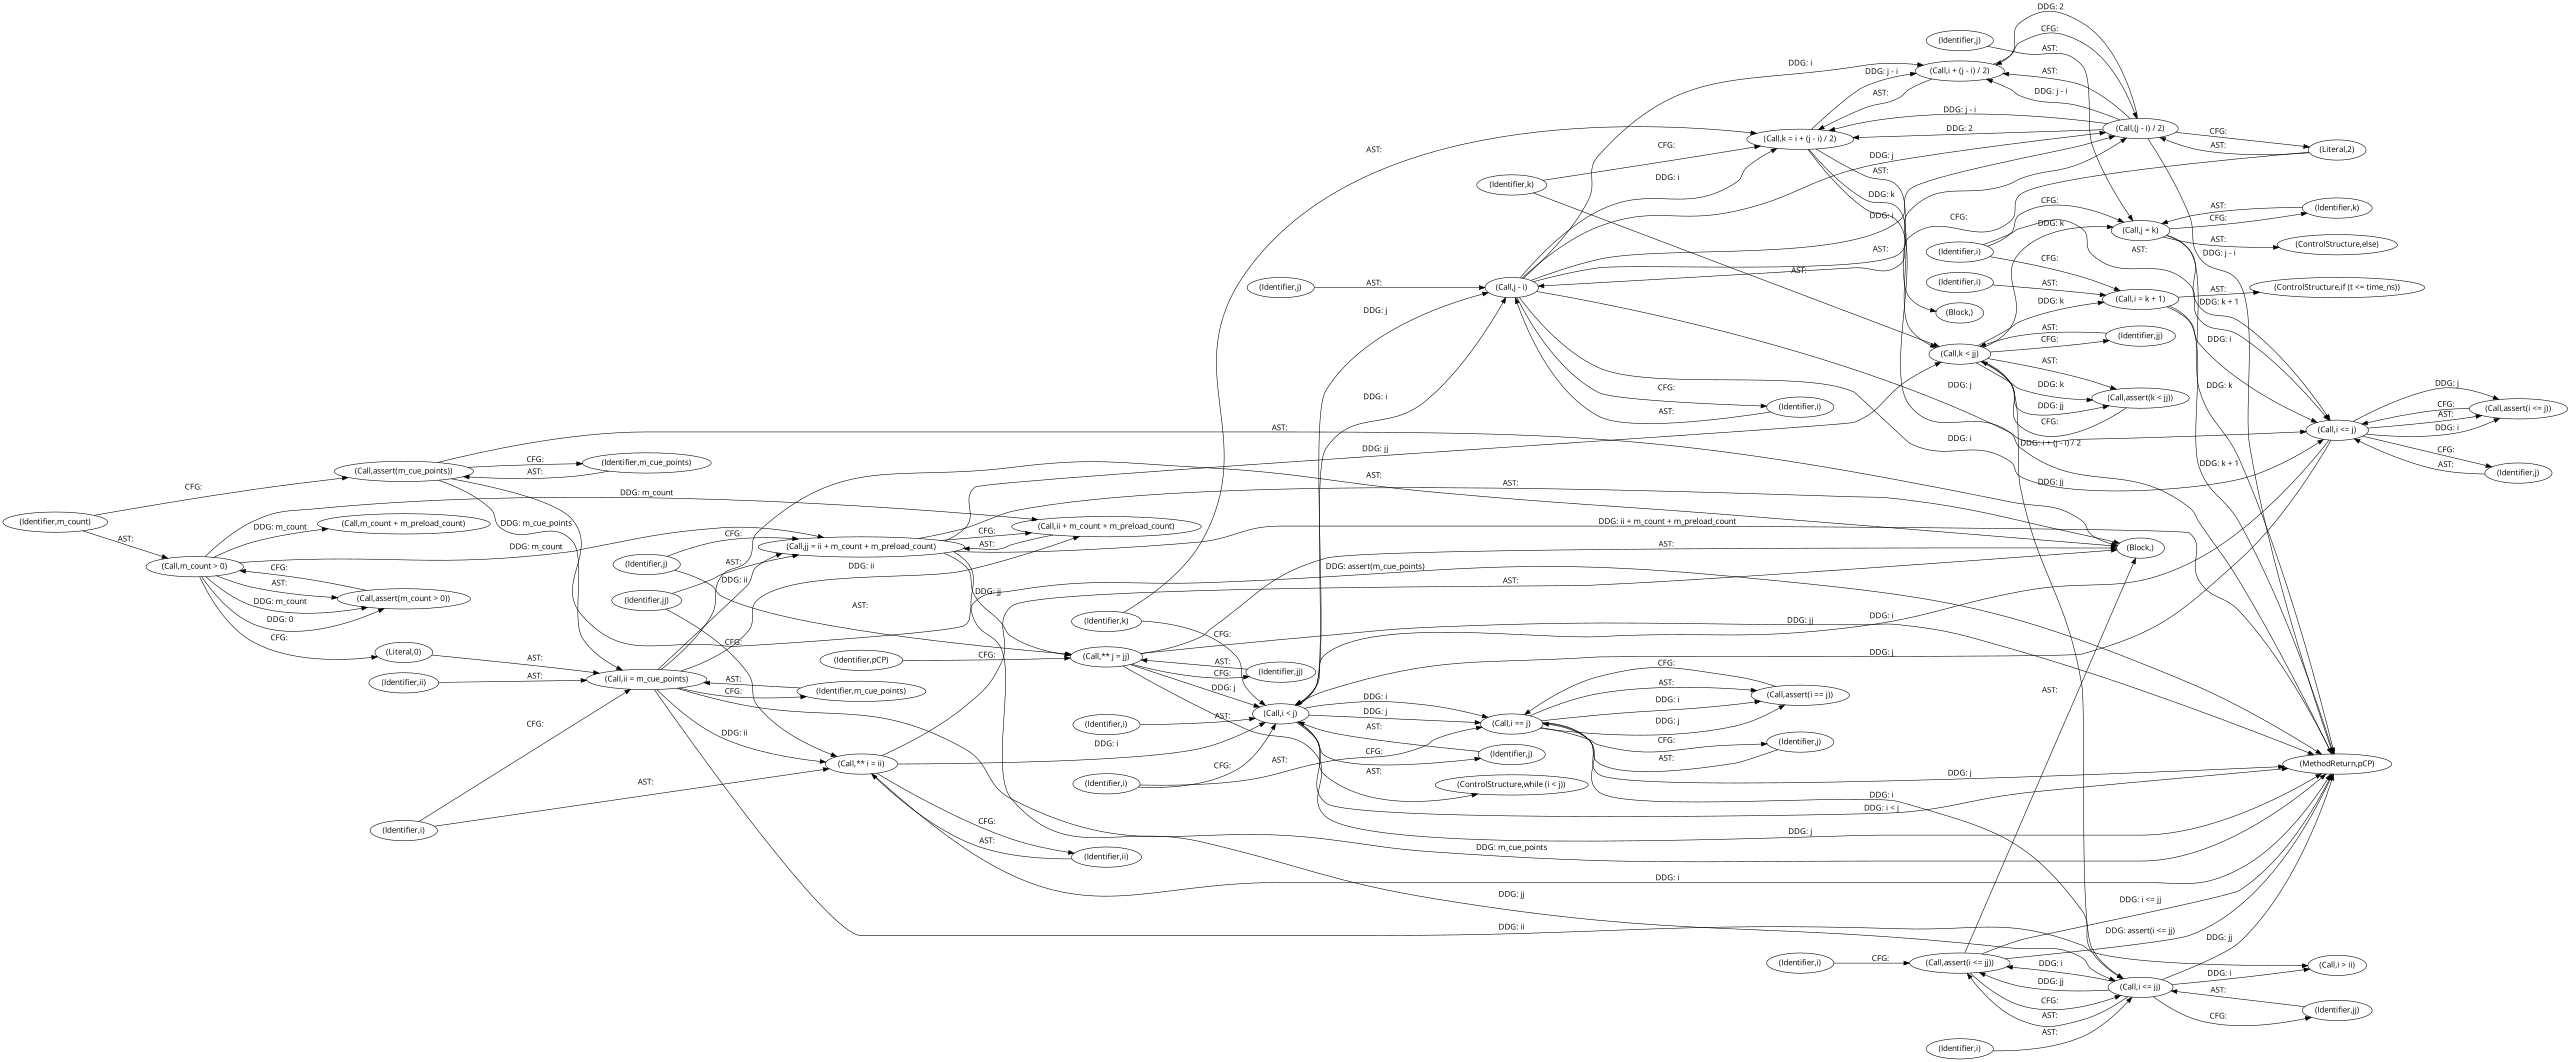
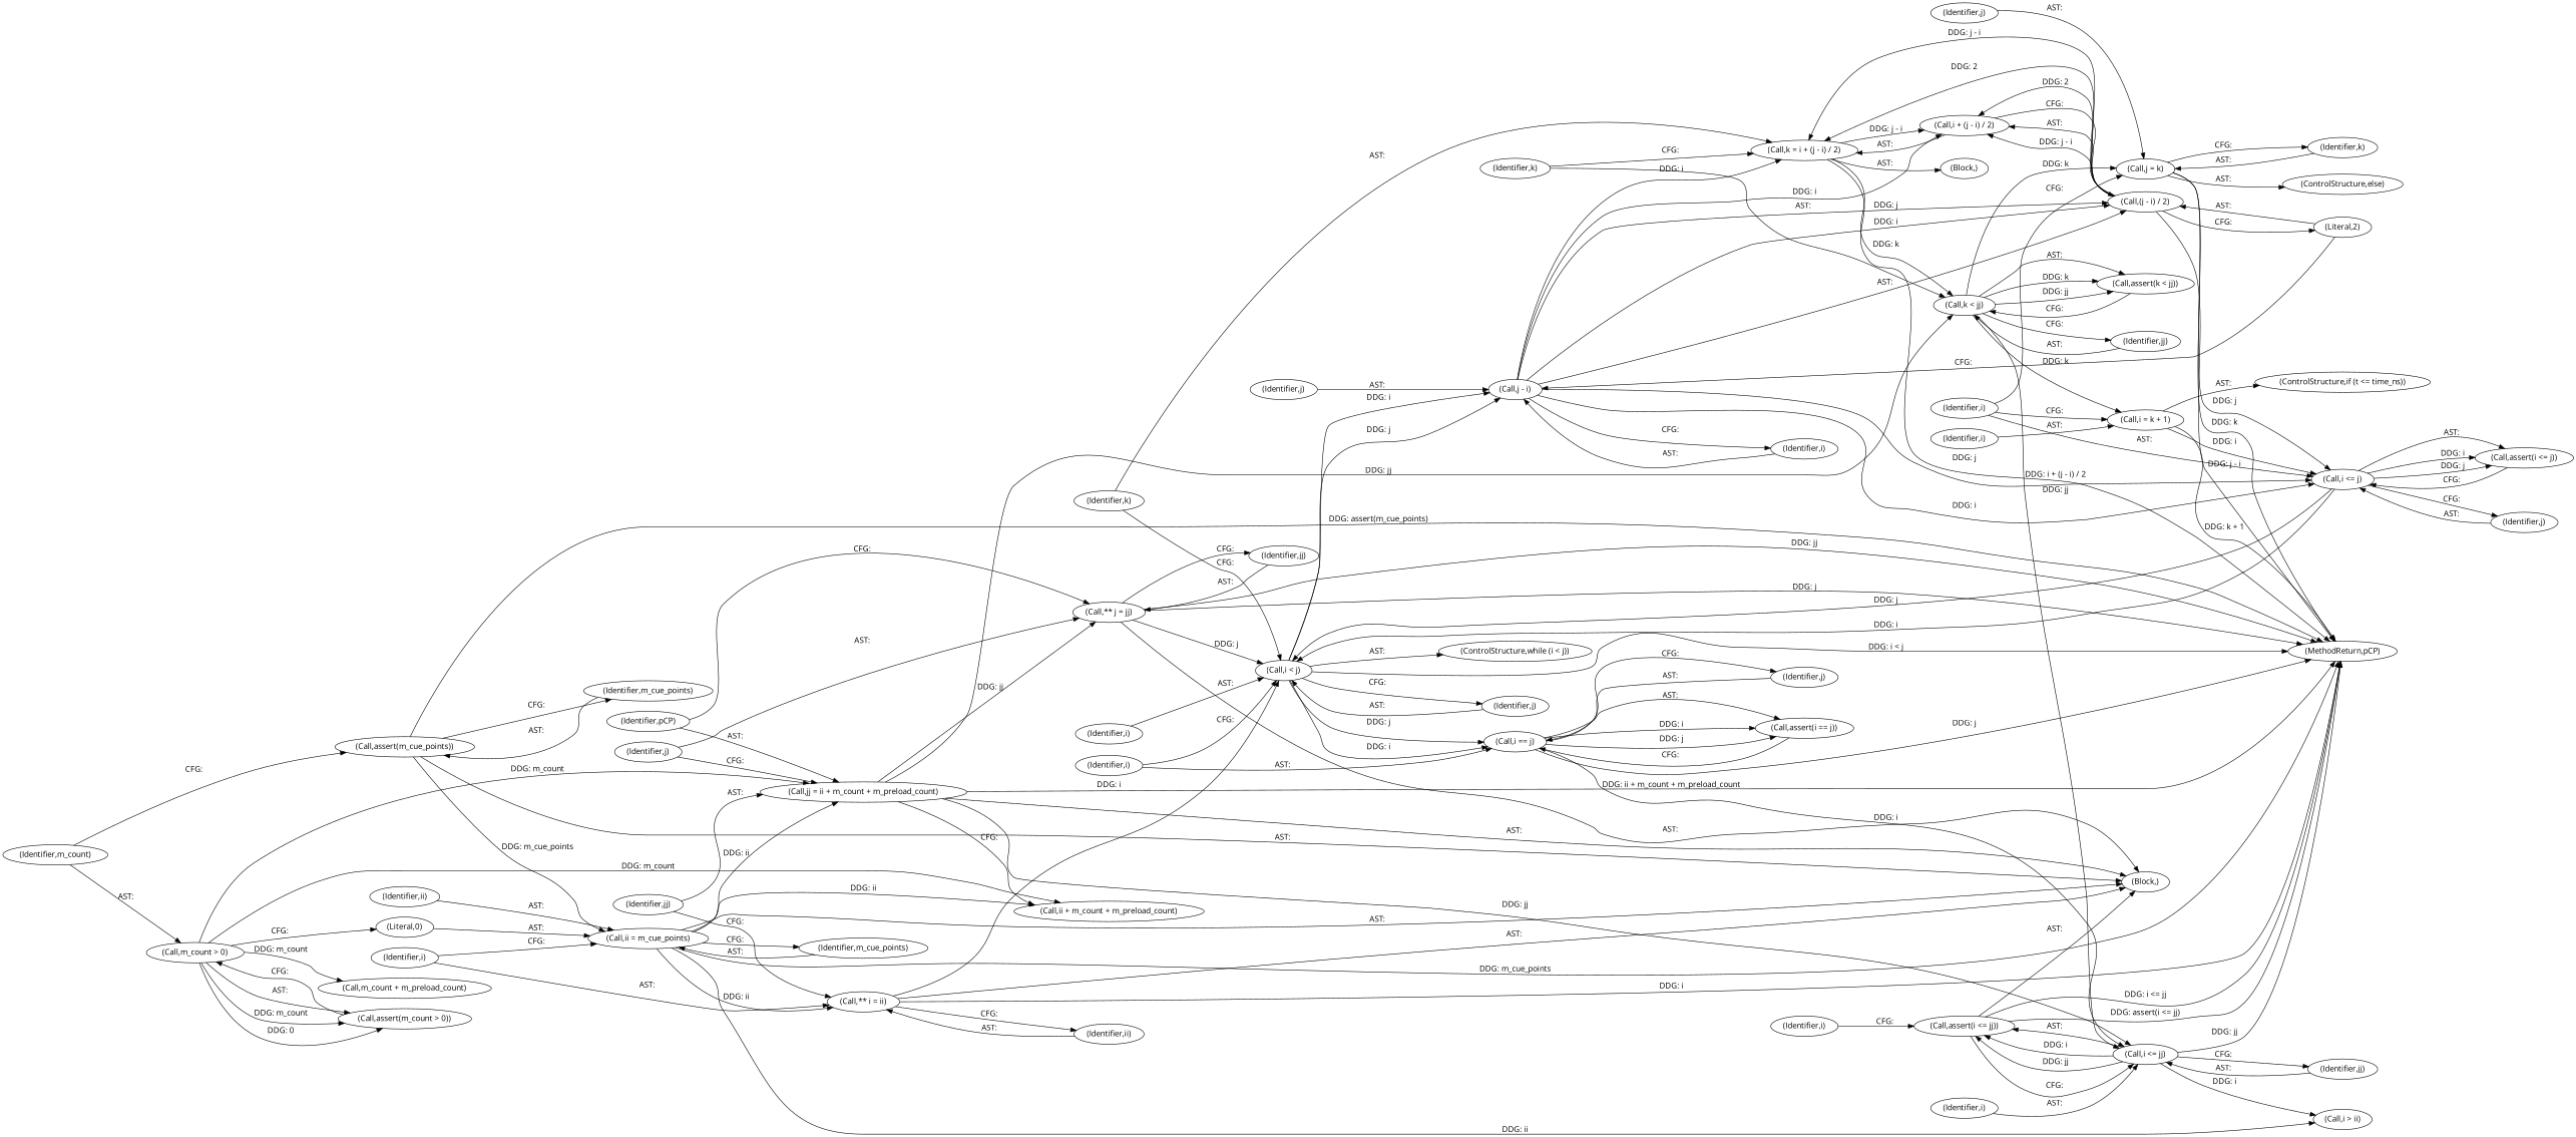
  digraph {
    fontname="Open Sans"
    rankdir=LR
    node [fontname="Open Sans"]
    edge [fontname="Open Sans"]
    n1 [label="(Call,assert(i <= jj))"]
    n2 [label="(Call,i <= jj)"]
    n3 [label="(MethodReturn,pCP)"]
    n4 [label="(Block,)"]
    n5 [label="(Identifier,jj)"]
    n6 [label="(Call,i > ii)"]
    n7 [label="(Call,i == j)"]
    n8 [label="(Identifier,j)"]
    n9 [label="(Call,assert(i == j))"]
    n10 [label="(Call,i < j)"]
    n11 [label="(Call,j - i)"]
    n12 [label="(Identifier,j)"]
    n13 [label="(ControlStructure,while (i < j))"]
    n14 [label="(Call,i <= j)"]
    n15 [label="(Call,k = i + (j - i) / 2)"]
    n16 [label="(Call,i + (j - i) / 2)"]
    n17 [label="(Call,(j - i) / 2)"]
    n18 [label="(Identifier,i)"]
    n19 [label="(Call,** i = ii)"]
    n20 [label="(Identifier,ii)"]
    n21 [label="(Call,ii = m_cue_points)"]
    n22 [label="(Call,jj = ii + m_count + m_preload_count)"]
    n23 [label="(Call,ii + m_count + m_preload_count)"]
    n24 [label="(Identifier,m_cue_points)"]
    n25 [label="(Call,k < jj)"]
    n26 [label="(Call,** j = jj)"]
    n27 [label="(Call,assert(m_cue_points))"]
    n28 [label="(Identifier,m_cue_points)"]
    n29 [label="(Call,assert(i <= j))"]
    n30 [label="(Identifier,j)"]
    n31 [label="(Call,i = k + 1)"]
    n32 [label="(ControlStructure,if (t <= time_ns))"]
    n33 [label="(Call,j = k)"]
    n34 [label="(Identifier,jj)"]
    n35 [label="(Call,assert(k < jj))"]
    n36 [label="(Identifier,k)"]
    n37 [label="(ControlStructure,else)"]
    n38 [label="(Block,)"]
    n39 [label="(Literal,2)"]
    n40 [label="(Identifier,jj)"]
    n41 [label="(Call,m_count > 0)"]
    n42 [label="(Call,assert(m_count > 0))"]
    n43 [label="(Literal,0)"]
    n44 [label="(Call,m_count + m_preload_count)"]
    n45 [label="(Identifier,j)"]
    n46 [label="(Identifier,ii)"]
    n47 [label="(Identifier,j)"]
    n48 [label="(Identifier,j)"]
    n49 [label="(Identifier,i)"]
    n50 [label="(Identifier,i)"]
    n51 [label="(Identifier,i)"]
    n52 [label="(Identifier,k)"]
    n53 [label="(Identifier,jj)"]
    n54 [label="(Identifier,i)"]
    n55 [label="(Identifier,m_count)"]
    n56 [label="(Identifier,i)"]
    n57 [label="(Identifier,pCP)"]
    n58 [label="(Identifier,k)"]
    n59 [label="(Identifier,i)"]
    n60 [label="(Identifier,i)"]
    n1 -> n2 [label="CFG: "]
    n1 -> n3 [label="DDG: i <= jj"]
    n1 -> n3 [label="DDG: assert(i <= jj)"]
    n1 -> n4 [label="AST: "]
    n2 -> n1 [label="AST: "]
    n2 -> n1 [label="DDG: i"]
    n2 -> n1 [label="DDG: jj"]
    n2 -> n3 [label="DDG: jj"]
    n2 -> n5 [label="CFG: "]
    n2 -> n6 [label="DDG: i"]
    n5 -> n2 [label="AST: "]
    n7 -> n2 [label="DDG: i"]
    n7 -> n3 [label="DDG: j"]
    n7 -> n8 [label="CFG: "]
    n7 -> n9 [label="AST: "]
    n7 -> n9 [label="DDG: i"]
    n7 -> n9 [label="DDG: j"]
    n8 -> n7 [label="AST: "]
    n9 -> n7 [label="CFG: "]
    n10 -> n3 [label="DDG: i < j"]
    n10 -> n7 [label="DDG: i"]
    n10 -> n7 [label="DDG: j"]
    n10 -> n11 [label="DDG: j"]
    n10 -> n11 [label="DDG: i"]
    n10 -> n12 [label="CFG: "]
    n10 -> n13 [label="AST: "]
    n11 -> n14 [label="DDG: i"]
    n11 -> n14 [label="DDG: j"]
    n11 -> n15 [label="DDG: i"]
    n11 -> n16 [label="DDG: i"]
    n11 -> n17 [label="AST: "]
    n11 -> n17 [label="DDG: j"]
    n11 -> n17 [label="DDG: i"]
    n11 -> n18 [label="CFG: "]
    n12 -> n10 [label="AST: "]
    n14 -> n10 [label="DDG: i"]
    n14 -> n10 [label="DDG: j"]
    n14 -> n29 [label="AST: "]
    n14 -> n29 [label="DDG: i"]
    n14 -> n29 [label="DDG: j"]
    n14 -> n30 [label="CFG: "]
    n15 -> n3 [label="DDG: i + (j - i) / 2"]
    n15 -> n16 [label="DDG: j - i"]
    n15 -> n25 [label="DDG: k"]
    n15 -> n38 [label="AST: "]
    n16 -> n15 [label="AST: "]
    n16 -> n17 [label="CFG: "]
    n17 -> n3 [label="DDG: j - i"]
    n17 -> n15 [label="DDG: j - i"]
    n17 -> n15 [label="DDG: 2"]
    n17 -> n16 [label="AST: "]
    n17 -> n16 [label="DDG: j - i"]
    n17 -> n16 [label="DDG: 2"]
    n17 -> n39 [label="CFG: "]
    n18 -> n11 [label="AST: "]
    n19 -> n3 [label="DDG: i"]
    n19 -> n4 [label="AST: "]
    n19 -> n10 [label="DDG: i"]
    n19 -> n20 [label="CFG: "]
    n20 -> n19 [label="AST: "]
    n21 -> n3 [label="DDG: m_cue_points"]
    n21 -> n4 [label="AST: "]
    n21 -> n6 [label="DDG: ii"]
    n21 -> n19 [label="DDG: ii"]
    n21 -> n22 [label="DDG: ii"]
    n21 -> n23 [label="DDG: ii"]
    n21 -> n24 [label="CFG: "]
    n22 -> n2 [label="DDG: jj"]
    n22 -> n3 [label="DDG: ii + m_count + m_preload_count"]
    n22 -> n4 [label="AST: "]
    n22 -> n23 [label="CFG: "]
    n22 -> n25 [label="DDG: jj"]
    n22 -> n26 [label="DDG: jj"]
-   n23 -> n22 [label="AST: "]
+   n57 -> n22 [label="AST: "]
    n24 -> n21 [label="AST: "]
    n25 -> n2 [label="DDG: jj"]
    n25 -> n31 [label="DDG: k"]
    n25 -> n33 [label="DDG: k"]
    n25 -> n34 [label="CFG: "]
    n25 -> n35 [label="AST: "]
    n25 -> n35 [label="DDG: k"]
    n25 -> n35 [label="DDG: jj"]
    n26 -> n3 [label="DDG: jj"]
    n26 -> n3 [label="DDG: j"]
    n26 -> n4 [label="AST: "]
    n26 -> n10 [label="DDG: j"]
    n26 -> n40 [label="CFG: "]
    n27 -> n3 [label="DDG: assert(m_cue_points)"]
    n27 -> n4 [label="AST: "]
    n27 -> n21 [label="DDG: m_cue_points"]
    n27 -> n28 [label="CFG: "]
    n28 -> n27 [label="AST: "]
    n29 -> n14 [label="CFG: "]
    n30 -> n14 [label="AST: "]
    n31 -> n3 [label="DDG: k + 1"]
    n31 -> n14 [label="DDG: i"]
    n31 -> n32 [label="AST: "]
    n33 -> n3 [label="DDG: k"]
-   n33 -> n14 [label="DDG: k + 1"]
+   n33 -> n14 [label="DDG: j"]
    n33 -> n36 [label="CFG: "]
    n33 -> n37 [label="AST: "]
    n34 -> n25 [label="AST: "]
    n35 -> n25 [label="CFG: "]
    n36 -> n33 [label="AST: "]
    n39 -> n11 [label="CFG: "]
    n39 -> n17 [label="AST: "]
    n40 -> n26 [label="AST: "]
    n41 -> n22 [label="DDG: m_count"]
    n41 -> n23 [label="DDG: m_count"]
    n41 -> n42 [label="AST: "]
    n41 -> n42 [label="DDG: m_count"]
    n41 -> n42 [label="DDG: 0"]
    n41 -> n43 [label="CFG: "]
    n41 -> n44 [label="DDG: m_count"]
    n42 -> n41 [label="CFG: "]
    n43 -> n21 [label="AST: "]
    n45 -> n22 [label="CFG: "]
    n45 -> n26 [label="AST: "]
    n46 -> n21 [label="AST: "]
    n47 -> n11 [label="AST: "]
    n48 -> n33 [label="AST: "]
    n49 -> n31 [label="AST: "]
    n50 -> n19 [label="AST: "]
    n50 -> n21 [label="CFG: "]
    n51 -> n1 [label="CFG: "]
    n52 -> n10 [label="CFG: "]
    n52 -> n15 [label="AST: "]
    n53 -> n19 [label="CFG: "]
    n53 -> n22 [label="AST: "]
    n54 -> n2 [label="AST: "]
    n55 -> n27 [label="CFG: "]
    n55 -> n41 [label="AST: "]
    n56 -> n10 [label="AST: "]
    n57 -> n26 [label="CFG: "]
    n58 -> n15 [label="CFG: "]
    n58 -> n25 [label="AST: "]
    n59 -> n7 [label="AST: "]
    n59 -> n10 [label="CFG: "]
    n60 -> n14 [label="AST: "]
    n60 -> n31 [label="CFG: "]
    n60 -> n33 [label="CFG: "]
  }
